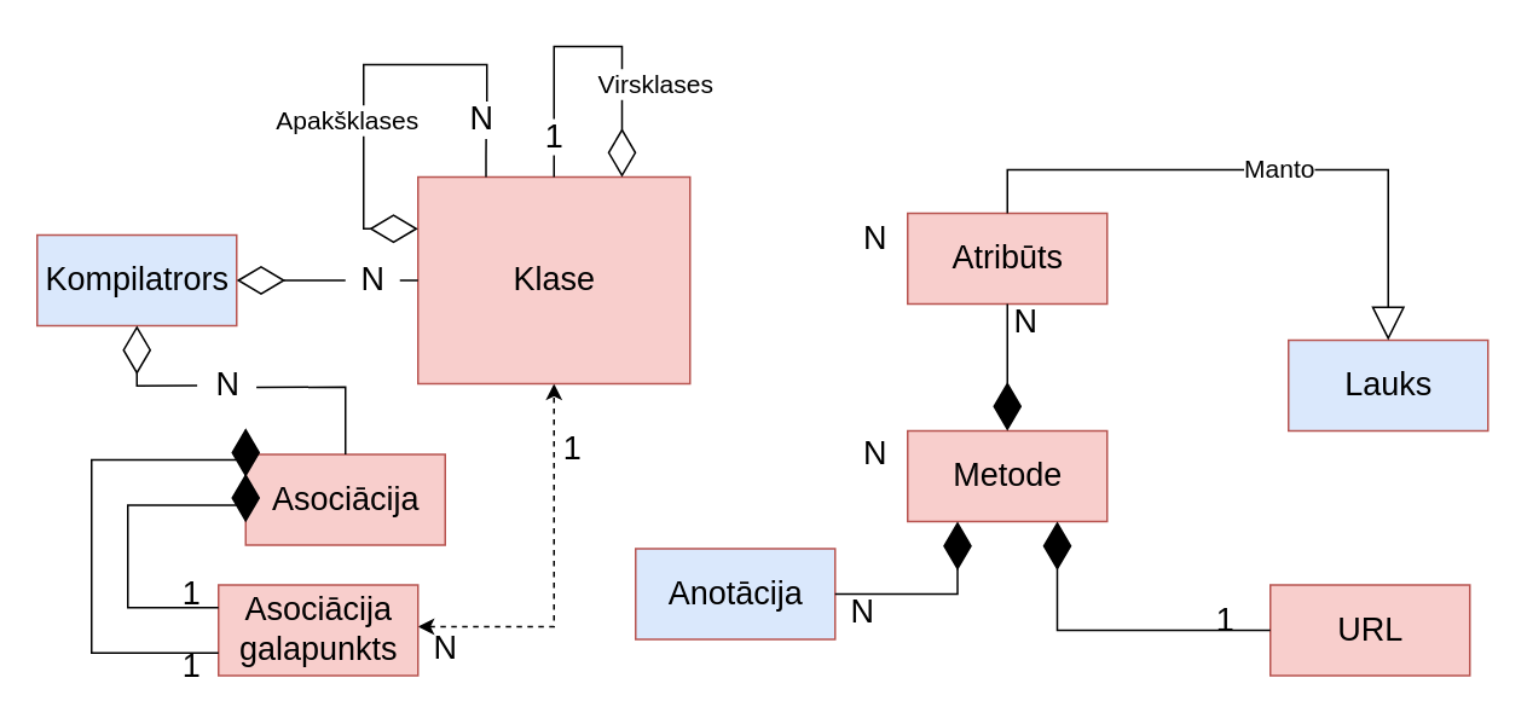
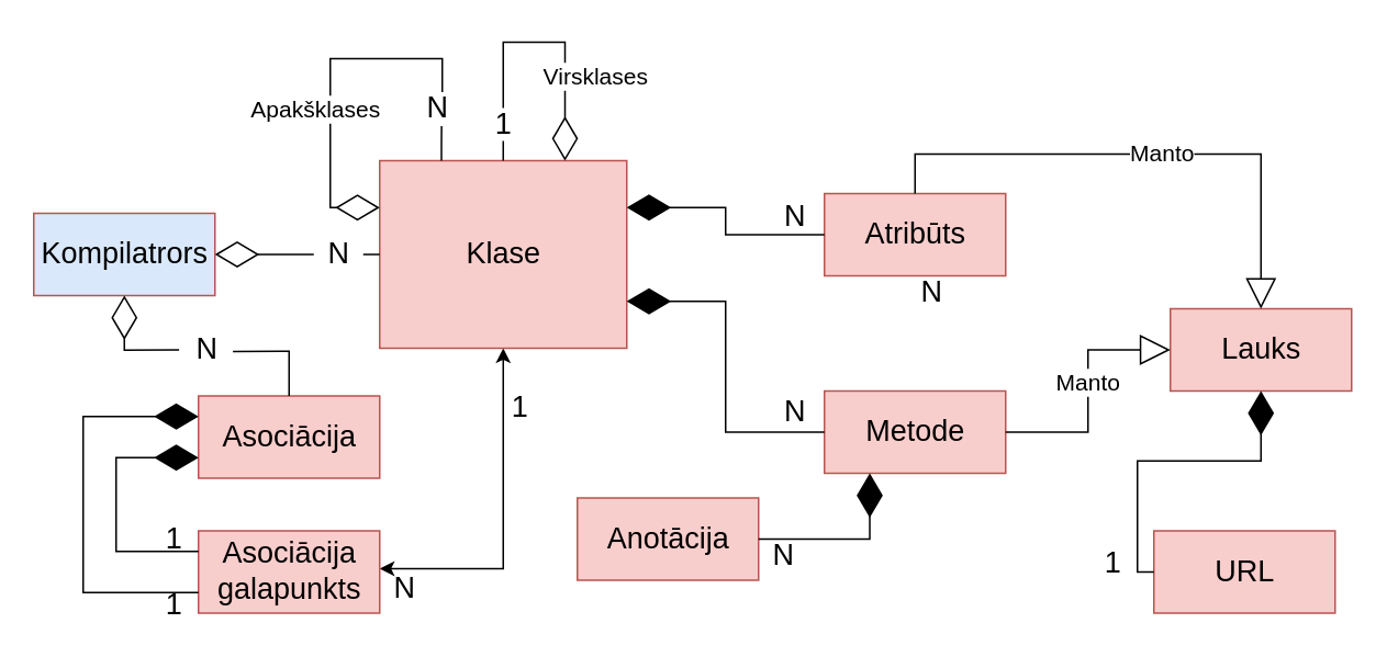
  <mxCell id="0" />
  <mxCell id="1" parent="0" />
  <mxCell id="2" value="&lt;font style=&quot;font-size: 18px&quot;&gt;Kompilatrors&lt;/font&gt;" style="html=1;fillColor=#dae8fc;strokeColor=#b85450;" parent="1" vertex="1"><mxGeometry x="20" y="124" width="110" height="50" as="geometry" /></mxCell>
- <mxCell id="3" value="&lt;font style=&quot;font-size: 18px&quot;&gt;Asociācija&lt;/font&gt;" style="html=1;fillColor=#f8cecc;strokeColor=#b85450;" parent="1" vertex="1"><mxGeometry x="135" y="245" width="110" height="50" as="geometry" /></mxCell>
- <mxCell id="4" style="edgeStyle=orthogonalEdgeStyle;rounded=0;orthogonalLoop=1;jettySize=auto;html=1;entryX=0.5;entryY=1;entryDx=0;entryDy=0;startArrow=classic;startFill=1;endArrow=classic;endFill=1;dashed=1;" parent="1" source="5" target="6" edge="1"><mxGeometry relative="1" as="geometry"><Array as="points"><mxPoint x="175" y="340" /><mxPoint x="305" y="340" /></Array></mxGeometry></mxCell>
+ <mxCell id="3" value="&lt;font style=&quot;font-size: 18px&quot;&gt;Asociācija&lt;/font&gt;" style="html=1;fillColor=#f8cecc;strokeColor=#b85450;" parent="1" vertex="1"><mxGeometry x="120" y="235" width="110" height="50" as="geometry" /></mxCell>
+ <mxCell id="4" style="edgeStyle=orthogonalEdgeStyle;rounded=0;orthogonalLoop=1;jettySize=auto;html=1;entryX=0.5;entryY=1;entryDx=0;entryDy=0;startArrow=classic;startFill=1;endArrow=classic;endFill=1;" parent="1" source="5" target="6" edge="1"><mxGeometry relative="1" as="geometry"><Array as="points"><mxPoint x="175" y="340" /><mxPoint x="305" y="340" /></Array></mxGeometry></mxCell>
  <mxCell id="5" value="&lt;font style=&quot;font-size: 18px&quot;&gt;Asociācija &lt;br&gt;galapunkts&lt;/font&gt;" style="html=1;fillColor=#f8cecc;strokeColor=#b85450;" parent="1" vertex="1"><mxGeometry x="120" y="317" width="110" height="50" as="geometry" /></mxCell>
  <mxCell id="6" value="&lt;font style=&quot;font-size: 18px&quot;&gt;Klase&lt;/font&gt;" style="html=1;fillColor=#f8cecc;strokeColor=#b85450;" parent="1" vertex="1"><mxGeometry x="230" y="92" width="150" height="114" as="geometry" /></mxCell>
- <mxCell id="7" value="&lt;font style=&quot;font-size: 18px&quot;&gt;Anotācija&lt;/font&gt;" style="html=1;fillColor=#dae8fc;strokeColor=#b85450;" parent="1" vertex="1"><mxGeometry x="350" y="297" width="110" height="50" as="geometry" /></mxCell>
+ <mxCell id="7" value="&lt;font style=&quot;font-size: 18px&quot;&gt;Anotācija&lt;/font&gt;" style="html=1;fillColor=#f8cecc;strokeColor=#b85450;" parent="1" vertex="1"><mxGeometry x="350" y="297" width="110" height="50" as="geometry" /></mxCell>
  <mxCell id="8" value="&lt;font style=&quot;font-size: 18px&quot;&gt;URL&lt;/font&gt;" style="html=1;fillColor=#f8cecc;strokeColor=#b85450;" parent="1" vertex="1"><mxGeometry x="700" y="317" width="110" height="50" as="geometry" /></mxCell>
  <mxCell id="9" value="&lt;font style=&quot;font-size: 18px&quot;&gt;Metode&lt;br&gt;&lt;/font&gt;" style="html=1;fillColor=#f8cecc;strokeColor=#b85450;" parent="1" vertex="1"><mxGeometry x="500" y="232" width="110" height="50" as="geometry" /></mxCell>
  <mxCell id="10" value="&lt;font style=&quot;font-size: 18px&quot;&gt;Atribūts&lt;/font&gt;" style="html=1;fillColor=#f8cecc;strokeColor=#b85450;" parent="1" vertex="1"><mxGeometry x="500" y="112" width="110" height="50" as="geometry" /></mxCell>
- <mxCell id="11" value="&lt;font style=&quot;font-size: 18px&quot;&gt;Lauks&lt;/font&gt;" style="html=1;fillColor=#dae8fc;strokeColor=#b85450;" parent="1" vertex="1"><mxGeometry x="710" y="182" width="110" height="50" as="geometry" /></mxCell>
+ <mxCell id="11" value="&lt;font style=&quot;font-size: 18px&quot;&gt;Lauks&lt;/font&gt;" style="html=1;fillColor=#f8cecc;strokeColor=#b85450;" parent="1" vertex="1"><mxGeometry x="710" y="182" width="110" height="50" as="geometry" /></mxCell>
  <mxCell id="12" value="" style="endArrow=diamondThin;endFill=0;endSize=24;html=1;rounded=0;edgeStyle=orthogonalEdgeStyle;entryX=1;entryY=0.5;entryDx=0;entryDy=0;exitX=0;exitY=0.5;exitDx=0;exitDy=0;startArrow=none;" parent="1" source="23" target="2" edge="1"><mxGeometry width="160" relative="1" as="geometry"><mxPoint x="260" y="149" as="sourcePoint" /><mxPoint x="233.75" y="266" as="targetPoint" /></mxGeometry></mxCell>
  <mxCell id="13" value="" style="endArrow=diamondThin;endFill=0;endSize=24;html=1;rounded=0;edgeStyle=orthogonalEdgeStyle;entryX=0.5;entryY=1;entryDx=0;entryDy=0;exitX=-0.059;exitY=0.503;exitDx=0;exitDy=0;startArrow=none;exitPerimeter=0;" parent="1" source="25" target="2" edge="1"><mxGeometry width="160" relative="1" as="geometry"><mxPoint x="330" y="213.5" as="sourcePoint" /><mxPoint x="130" y="213.5" as="targetPoint" /><Array as="points"><mxPoint x="75" y="207" /></Array></mxGeometry></mxCell>
  <mxCell id="14" value="&lt;font style=&quot;font-size: 14px&quot;&gt;Manto&lt;/font&gt;" style="endArrow=block;endSize=16;endFill=0;html=1;rounded=0;edgeStyle=orthogonalEdgeStyle;entryX=0.5;entryY=0;entryDx=0;entryDy=0;exitX=0.5;exitY=0;exitDx=0;exitDy=0;" parent="1" source="10" target="11" edge="1"><mxGeometry x="0.06" width="160" relative="1" as="geometry"><mxPoint x="650" y="118" as="sourcePoint" /><mxPoint x="940" y="262" as="targetPoint" /><Array as="points"><mxPoint x="555" y="88" /><mxPoint x="765" y="88" /></Array><mxPoint as="offset" /></mxGeometry></mxCell>
+ <mxCell id="15" value="&lt;font style=&quot;font-size: 14px&quot;&gt;Manto&lt;/font&gt;" style="endArrow=block;endSize=16;endFill=0;html=1;rounded=0;edgeStyle=orthogonalEdgeStyle;entryX=0;entryY=0.5;entryDx=0;entryDy=0;exitX=1;exitY=0.5;exitDx=0;exitDy=0;" parent="1" source="9" target="11" edge="1"><mxGeometry x="0.06" width="160" relative="1" as="geometry"><mxPoint x="565" y="112" as="sourcePoint" /><mxPoint x="785" y="226" as="targetPoint" /><Array as="points"><mxPoint x="660" y="257" /><mxPoint x="660" y="207" /></Array><mxPoint as="offset" /></mxGeometry></mxCell>
+ <mxCell id="16" value="" style="endArrow=diamondThin;endFill=1;endSize=24;html=1;rounded=0;edgeStyle=orthogonalEdgeStyle;entryX=1;entryY=0.25;entryDx=0;entryDy=0;exitX=0;exitY=0.5;exitDx=0;exitDy=0;" parent="1" source="10" target="6" edge="1"><mxGeometry width="160" relative="1" as="geometry"><mxPoint x="490" y="162" as="sourcePoint" /><mxPoint x="370" y="162" as="targetPoint" /></mxGeometry></mxCell>
+ <mxCell id="17" value="" style="endArrow=diamondThin;endFill=1;endSize=24;html=1;rounded=0;edgeStyle=orthogonalEdgeStyle;entryX=1;entryY=0.75;entryDx=0;entryDy=0;exitX=0;exitY=0.5;exitDx=0;exitDy=0;" parent="1" source="9" target="6" edge="1"><mxGeometry width="160" relative="1" as="geometry"><mxPoint x="530" y="172.52" as="sourcePoint" /><mxPoint x="390" y="182.02" as="targetPoint" /></mxGeometry></mxCell>
  <mxCell id="18" value="" style="endArrow=diamondThin;endFill=1;endSize=24;html=1;rounded=0;edgeStyle=orthogonalEdgeStyle;entryX=0.25;entryY=1;entryDx=0;entryDy=0;exitX=1;exitY=0.5;exitDx=0;exitDy=0;" parent="1" source="7" target="9" edge="1"><mxGeometry width="160" relative="1" as="geometry"><mxPoint x="590" y="306" as="sourcePoint" /><mxPoint x="450" y="248" as="targetPoint" /></mxGeometry></mxCell>
- <mxCell id="19" value="" style="endArrow=diamondThin;endFill=1;endSize=24;html=1;rounded=0;edgeStyle=orthogonalEdgeStyle;entryX=0.75;entryY=1;entryDx=0;entryDy=0;exitX=0;exitY=0.5;exitDx=0;exitDy=0;" parent="1" source="8" target="9" edge="1"><mxGeometry width="160" relative="1" as="geometry"><mxPoint x="755" y="300" as="sourcePoint" /><mxPoint x="537.5" y="242" as="targetPoint" /></mxGeometry></mxCell>
- <mxCell id="20" value="" style="endArrow=diamondThin;endFill=1;endSize=24;html=1;rounded=0;edgeStyle=orthogonalEdgeStyle;entryX=0.5;entryY=0;entryDx=0;entryDy=0;exitX=0.5;exitY=1;exitDx=0;exitDy=0;" parent="1" source="10" target="9" edge="1"><mxGeometry width="160" relative="1" as="geometry"><mxPoint x="675" y="372" as="sourcePoint" /><mxPoint x="592.5" y="292" as="targetPoint" /></mxGeometry></mxCell>
+ <mxCell id="19" value="" style="endArrow=diamondThin;endFill=1;endSize=24;html=1;rounded=0;edgeStyle=orthogonalEdgeStyle;exitX=0;exitY=0.5;exitDx=0;exitDy=0;" parent="1" source="8" target="11" edge="1"><mxGeometry width="160" relative="1" as="geometry"><mxPoint x="755" y="300" as="sourcePoint" /><mxPoint x="537.5" y="242" as="targetPoint" /></mxGeometry></mxCell>
  <mxCell id="21" value="" style="endArrow=diamondThin;endFill=1;endSize=24;html=1;rounded=0;edgeStyle=orthogonalEdgeStyle;entryX=0;entryY=0.25;entryDx=0;entryDy=0;startArrow=none;exitX=0;exitY=0.75;exitDx=0;exitDy=0;" parent="1" source="5" target="3" edge="1"><mxGeometry width="160" relative="1" as="geometry"><mxPoint x="50" y="360" as="sourcePoint" /><mxPoint x="60" y="250" as="targetPoint" /><Array as="points"><mxPoint x="50" y="355" /><mxPoint x="50" y="248" /></Array></mxGeometry></mxCell>
  <mxCell id="22" value="" style="endArrow=diamondThin;endFill=1;endSize=24;html=1;rounded=0;edgeStyle=orthogonalEdgeStyle;entryX=0;entryY=0.75;entryDx=0;entryDy=0;exitX=0;exitY=0.25;exitDx=0;exitDy=0;" parent="1" source="5" target="3" edge="1"><mxGeometry width="160" relative="1" as="geometry"><mxPoint x="120" y="447.99" as="sourcePoint" /><mxPoint x="120" y="315.99" as="targetPoint" /><Array as="points"><mxPoint x="70" y="330" /><mxPoint x="70" y="273" /></Array></mxGeometry></mxCell>
  <mxCell id="23" value="&lt;font style=&quot;font-size: 18px&quot;&gt;N&lt;/font&gt;" style="text;html=1;align=center;verticalAlign=middle;resizable=0;points=[];autosize=1;strokeColor=none;fillColor=none;fontSize=12;" parent="1" vertex="1"><mxGeometry x="190" y="139" width="30" height="20" as="geometry" /></mxCell>
  <mxCell id="24" value="" style="endArrow=none;endFill=0;endSize=24;html=1;rounded=0;edgeStyle=orthogonalEdgeStyle;entryX=1;entryY=0.5;entryDx=0;entryDy=0;exitX=0;exitY=0.5;exitDx=0;exitDy=0;" parent="1" source="6" target="23" edge="1"><mxGeometry width="160" relative="1" as="geometry"><mxPoint x="250" y="149" as="sourcePoint" /><mxPoint x="130" y="149" as="targetPoint" /></mxGeometry></mxCell>
  <mxCell id="25" value="&lt;font style=&quot;font-size: 18px&quot;&gt;N&lt;/font&gt;" style="text;html=1;align=center;verticalAlign=middle;resizable=0;points=[];autosize=1;strokeColor=none;fillColor=none;fontSize=12;" parent="1" vertex="1"><mxGeometry x="110" y="197" width="30" height="20" as="geometry" /></mxCell>
  <mxCell id="26" value="" style="endArrow=none;endFill=0;endSize=24;html=1;rounded=0;edgeStyle=orthogonalEdgeStyle;exitX=0.5;exitY=0;exitDx=0;exitDy=0;entryX=1.03;entryY=0.547;entryDx=0;entryDy=0;entryPerimeter=0;" parent="1" source="3" target="25" edge="1"><mxGeometry width="160" relative="1" as="geometry"><mxPoint x="175" y="257" as="sourcePoint" /><mxPoint x="200" y="250" as="targetPoint" /><Array as="points" /></mxGeometry></mxCell>
  <mxCell id="27" value="&lt;font style=&quot;font-size: 18px&quot;&gt;1&lt;/font&gt;" style="text;html=1;align=center;verticalAlign=middle;resizable=0;points=[];autosize=1;strokeColor=none;fillColor=none;fontSize=12;" parent="1" vertex="1"><mxGeometry x="90" y="312" width="30" height="20" as="geometry" /></mxCell>
  <mxCell id="28" value="&lt;font style=&quot;font-size: 18px&quot;&gt;1&lt;/font&gt;" style="text;html=1;align=center;verticalAlign=middle;resizable=0;points=[];autosize=1;strokeColor=none;fillColor=none;fontSize=12;" parent="1" vertex="1"><mxGeometry x="90" y="352" width="30" height="20" as="geometry" /></mxCell>
  <mxCell id="29" value="&lt;font style=&quot;font-size: 18px&quot;&gt;1&lt;/font&gt;" style="text;html=1;align=center;verticalAlign=middle;resizable=0;points=[];autosize=1;strokeColor=none;fillColor=none;fontSize=12;" parent="1" vertex="1"><mxGeometry x="300" y="232" width="30" height="20" as="geometry" /></mxCell>
  <mxCell id="30" value="&lt;font style=&quot;font-size: 18px&quot;&gt;N&lt;/font&gt;" style="text;html=1;align=center;verticalAlign=middle;resizable=0;points=[];autosize=1;strokeColor=none;fillColor=none;fontSize=12;" parent="1" vertex="1"><mxGeometry x="230" y="342" width="30" height="20" as="geometry" /></mxCell>
  <mxCell id="31" value="&lt;font style=&quot;font-size: 18px&quot;&gt;N&lt;/font&gt;" style="text;html=1;align=center;verticalAlign=middle;resizable=0;points=[];autosize=1;strokeColor=none;fillColor=none;fontSize=12;" parent="1" vertex="1"><mxGeometry x="460" y="322" width="30" height="20" as="geometry" /></mxCell>
  <mxCell id="32" value="&lt;font style=&quot;font-size: 18px&quot;&gt;1&lt;/font&gt;" style="text;html=1;align=center;verticalAlign=middle;resizable=0;points=[];autosize=1;strokeColor=none;fillColor=none;fontSize=12;" parent="1" vertex="1"><mxGeometry x="660" y="327" width="30" height="20" as="geometry" /></mxCell>
  <mxCell id="33" value="&lt;font style=&quot;font-size: 18px&quot;&gt;N&lt;/font&gt;" style="text;html=1;align=center;verticalAlign=middle;resizable=0;points=[];autosize=1;strokeColor=none;fillColor=none;fontSize=12;" parent="1" vertex="1"><mxGeometry x="550" y="162" width="30" height="20" as="geometry" /></mxCell>
  <mxCell id="34" value="&lt;font style=&quot;font-size: 18px&quot;&gt;N&lt;/font&gt;" style="text;html=1;align=center;verticalAlign=middle;resizable=0;points=[];autosize=1;strokeColor=none;fillColor=none;fontSize=12;" parent="1" vertex="1"><mxGeometry x="467" y="116" width="30" height="20" as="geometry" /></mxCell>
  <mxCell id="35" value="&lt;font style=&quot;font-size: 18px&quot;&gt;N&lt;/font&gt;" style="text;html=1;align=center;verticalAlign=middle;resizable=0;points=[];autosize=1;strokeColor=none;fillColor=none;fontSize=12;" parent="1" vertex="1"><mxGeometry x="467" y="235" width="30" height="20" as="geometry" /></mxCell>
  <mxCell id="36" value="" style="endArrow=diamondThin;endFill=0;endSize=24;html=1;rounded=0;edgeStyle=orthogonalEdgeStyle;entryX=0;entryY=0.25;entryDx=0;entryDy=0;startArrow=none;exitX=0.6;exitY=0.02;exitDx=0;exitDy=0;exitPerimeter=0;" parent="1" source="40" target="6" edge="1"><mxGeometry width="160" relative="1" as="geometry"><mxPoint x="310" y="80" as="sourcePoint" /><mxPoint x="260" y="92" as="targetPoint" /><Array as="points"><mxPoint x="268" y="30" /><mxPoint x="200" y="30" /><mxPoint x="200" y="121" /></Array></mxGeometry></mxCell>
  <mxCell id="37" value="Apakšklases" style="edgeLabel;html=1;align=center;verticalAlign=middle;resizable=0;points=[];fontSize=14;" parent="36" vertex="1" connectable="0"><mxGeometry x="0.005" y="-1" relative="1" as="geometry"><mxPoint x="-9" y="14" as="offset" /></mxGeometry></mxCell>
  <mxCell id="38" value="" style="endArrow=diamondThin;endFill=0;endSize=24;html=1;rounded=0;edgeStyle=orthogonalEdgeStyle;entryX=0.75;entryY=0;entryDx=0;entryDy=0;startArrow=none;exitX=0.5;exitY=0;exitDx=0;exitDy=0;" parent="1" source="42" target="6" edge="1"><mxGeometry width="160" relative="1" as="geometry"><mxPoint x="277.5" y="102" as="sourcePoint" /><mxPoint x="240" y="130.5" as="targetPoint" /><Array as="points"><mxPoint x="305" y="20" /><mxPoint x="343" y="20" /></Array></mxGeometry></mxCell>
  <mxCell id="39" value="&lt;font style=&quot;font-size: 14px;&quot;&gt;Virsklases&lt;/font&gt;" style="edgeLabel;html=1;align=center;verticalAlign=middle;resizable=0;points=[];fontSize=14;" parent="38" vertex="1" connectable="0"><mxGeometry x="0.212" y="1" relative="1" as="geometry"><mxPoint x="17" y="7" as="offset" /></mxGeometry></mxCell>
  <mxCell id="40" value="&lt;font style=&quot;font-size: 18px&quot;&gt;N&lt;/font&gt;" style="text;html=1;align=center;verticalAlign=middle;resizable=0;points=[];autosize=1;strokeColor=none;fillColor=none;fontSize=12;" parent="1" vertex="1"><mxGeometry x="250" y="50" width="30" height="20" as="geometry" /></mxCell>
  <mxCell id="41" value="" style="endArrow=none;endFill=0;endSize=24;html=1;rounded=0;edgeStyle=orthogonalEdgeStyle;entryX=0.586;entryY=1.048;entryDx=0;entryDy=0;startArrow=none;exitX=0.25;exitY=0;exitDx=0;exitDy=0;entryPerimeter=0;" parent="1" source="6" target="40" edge="1"><mxGeometry width="160" relative="1" as="geometry"><mxPoint x="267.5" y="92" as="sourcePoint" /><mxPoint x="230" y="120.5" as="targetPoint" /><Array as="points" /></mxGeometry></mxCell>
  <mxCell id="42" value="&lt;font style=&quot;font-size: 18px&quot;&gt;1&lt;/font&gt;" style="text;html=1;align=center;verticalAlign=middle;resizable=0;points=[];autosize=1;strokeColor=none;fillColor=none;fontSize=12;" parent="1" vertex="1"><mxGeometry x="290" y="60" width="30" height="20" as="geometry" /></mxCell>
  <mxCell id="43" value="" style="endArrow=none;endFill=0;endSize=24;html=1;rounded=0;edgeStyle=orthogonalEdgeStyle;startArrow=none;exitX=0.5;exitY=0;exitDx=0;exitDy=0;" parent="1" source="6" edge="1"><mxGeometry width="160" relative="1" as="geometry"><mxPoint x="305" y="92" as="sourcePoint" /><mxPoint x="305" y="80" as="targetPoint" /><Array as="points"><mxPoint x="305" y="80" /></Array></mxGeometry></mxCell>
